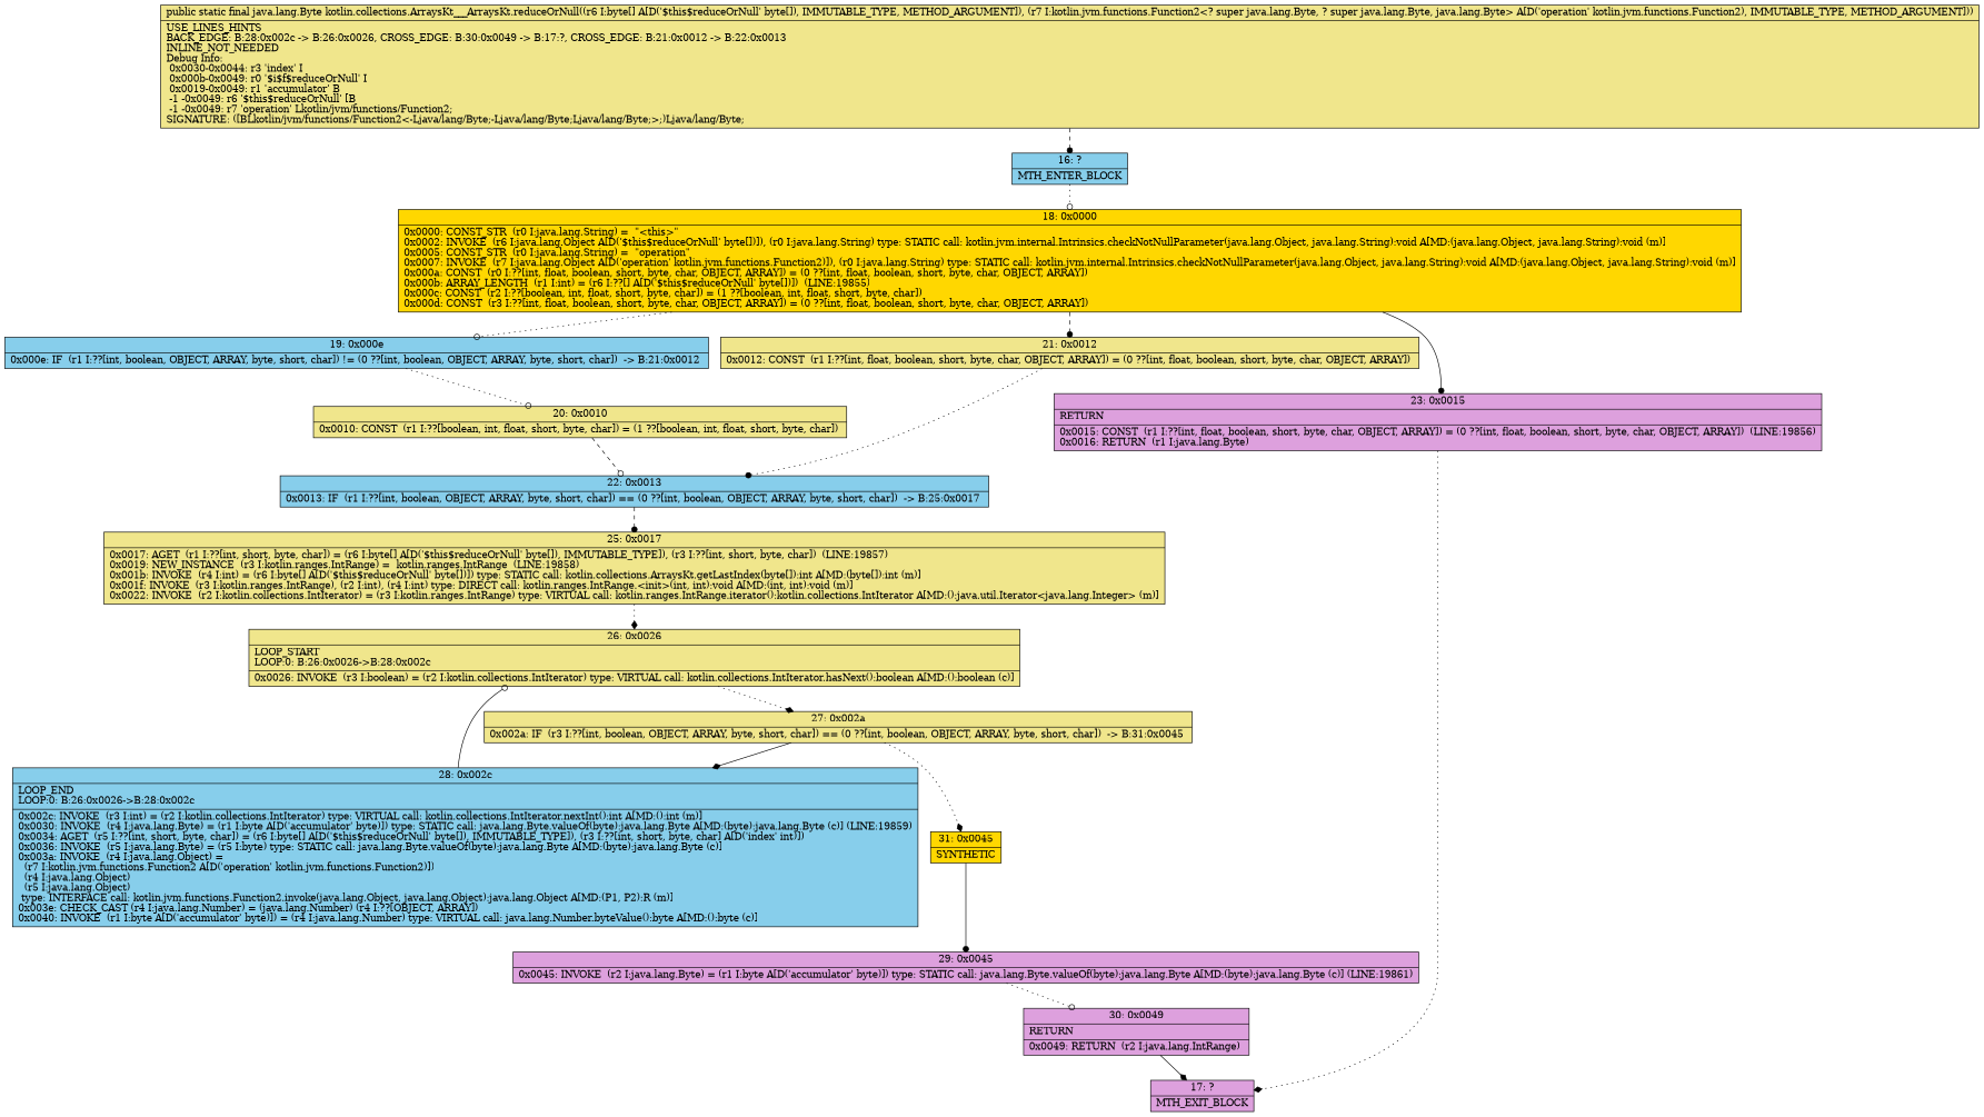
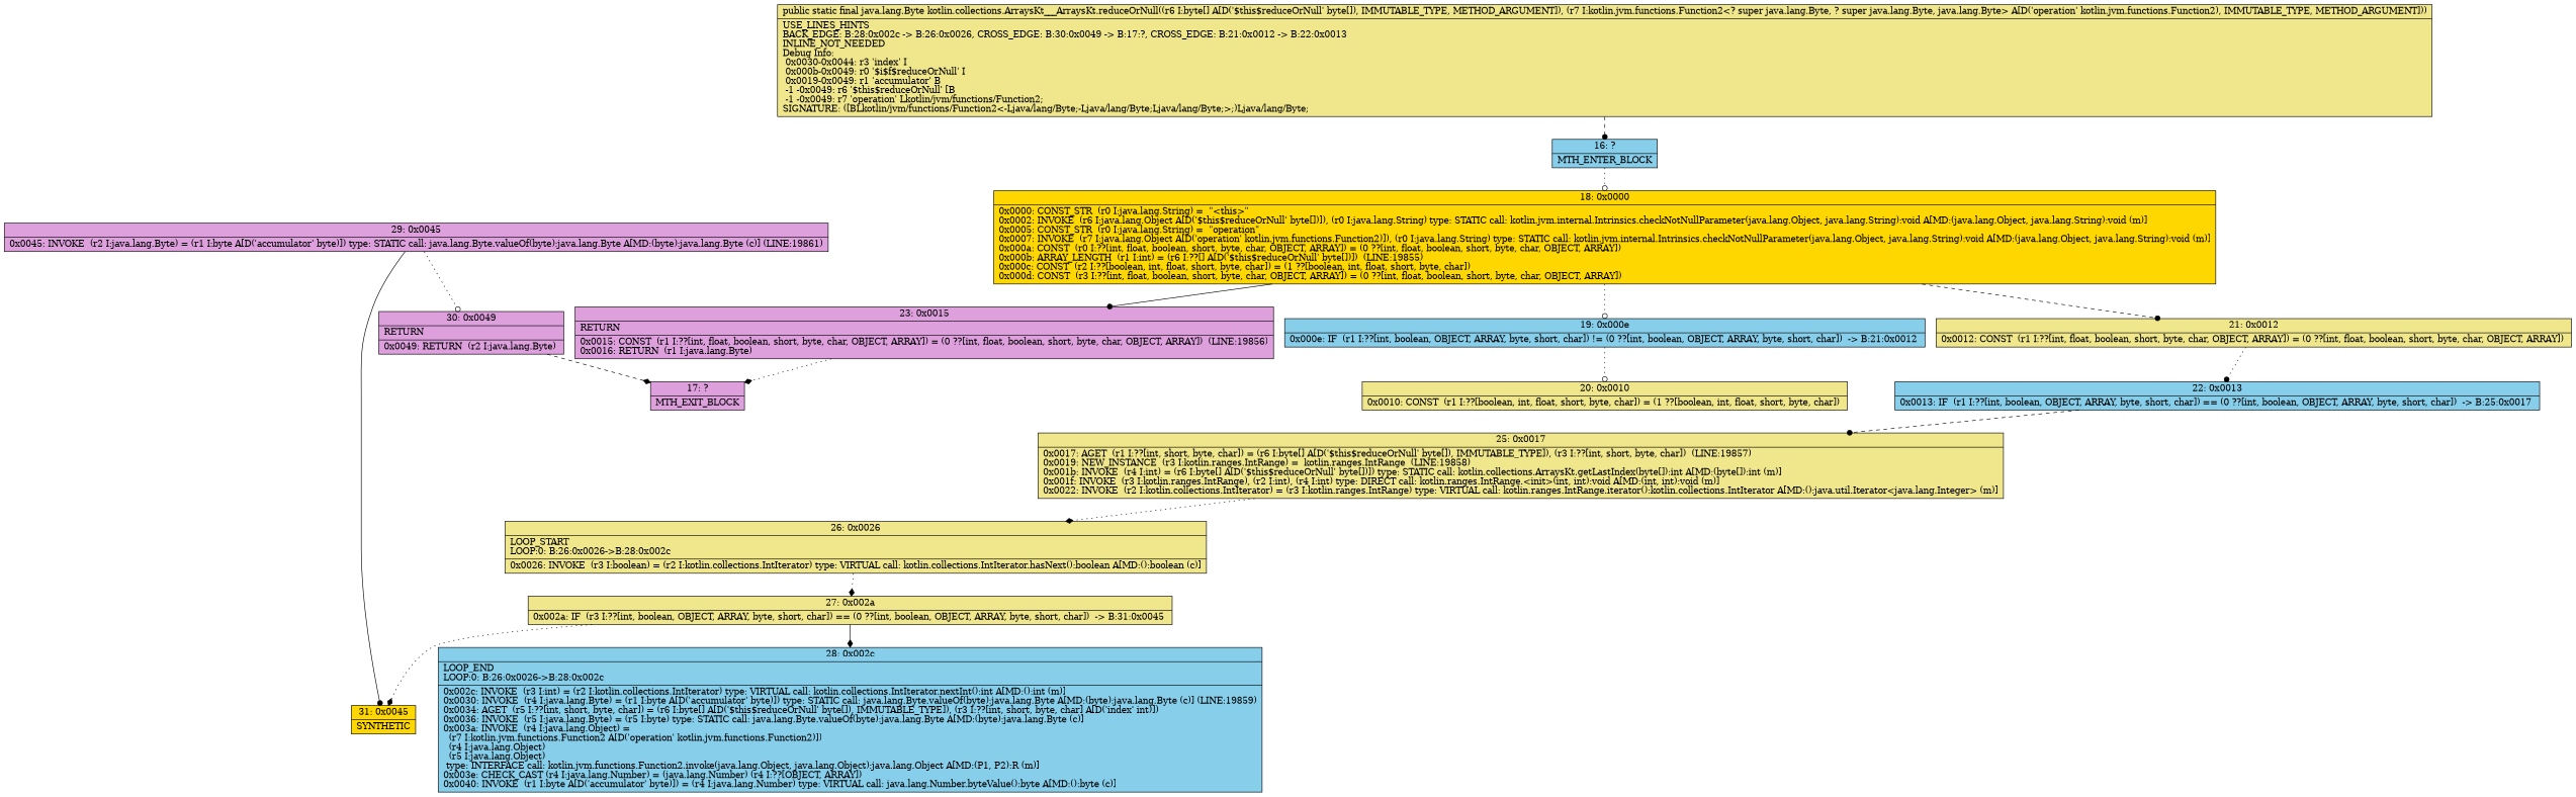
  digraph {
    node [fillcolor=khaki shape=record style=filled]
    edge [arrowhead=odot style=dotted]
    n1 [fillcolor=skyblue label="{16\:\ ?|MTH_ENTER_BLOCK\l}"]
    n2 [fillcolor=gold label="{18\:\ 0x0000|0x0000: CONST_STR  (r0 I:java.lang.String) =  \"\<this\>\" \l0x0002: INVOKE  (r6 I:java.lang.Object A[D('$this$reduceOrNull' byte[])]), (r0 I:java.lang.String) type: STATIC call: kotlin.jvm.internal.Intrinsics.checkNotNullParameter(java.lang.Object, java.lang.String):void A[MD:(java.lang.Object, java.lang.String):void (m)]\l0x0005: CONST_STR  (r0 I:java.lang.String) =  \"operation\" \l0x0007: INVOKE  (r7 I:java.lang.Object A[D('operation' kotlin.jvm.functions.Function2)]), (r0 I:java.lang.String) type: STATIC call: kotlin.jvm.internal.Intrinsics.checkNotNullParameter(java.lang.Object, java.lang.String):void A[MD:(java.lang.Object, java.lang.String):void (m)]\l0x000a: CONST  (r0 I:??[int, float, boolean, short, byte, char, OBJECT, ARRAY]) = (0 ??[int, float, boolean, short, byte, char, OBJECT, ARRAY]) \l0x000b: ARRAY_LENGTH  (r1 I:int) = (r6 I:??[] A[D('$this$reduceOrNull' byte[])])  (LINE:19855)\l0x000c: CONST  (r2 I:??[boolean, int, float, short, byte, char]) = (1 ??[boolean, int, float, short, byte, char]) \l0x000d: CONST  (r3 I:??[int, float, boolean, short, byte, char, OBJECT, ARRAY]) = (0 ??[int, float, boolean, short, byte, char, OBJECT, ARRAY]) \l}"]
    n3 [fillcolor=skyblue label="{19\:\ 0x000e|0x000e: IF  (r1 I:??[int, boolean, OBJECT, ARRAY, byte, short, char]) != (0 ??[int, boolean, OBJECT, ARRAY, byte, short, char])  \-\> B:21:0x0012 \l}"]
    n4 [label="{21\:\ 0x0012|0x0012: CONST  (r1 I:??[int, float, boolean, short, byte, char, OBJECT, ARRAY]) = (0 ??[int, float, boolean, short, byte, char, OBJECT, ARRAY]) \l}"]
    n5 [fillcolor=plum label="{23\:\ 0x0015|RETURN\l|0x0015: CONST  (r1 I:??[int, float, boolean, short, byte, char, OBJECT, ARRAY]) = (0 ??[int, float, boolean, short, byte, char, OBJECT, ARRAY])  (LINE:19856)\l0x0016: RETURN  (r1 I:java.lang.Byte) \l}"]
    n6 [label="{20\:\ 0x0010|0x0010: CONST  (r1 I:??[boolean, int, float, short, byte, char]) = (1 ??[boolean, int, float, short, byte, char]) \l}"]
    n7 [fillcolor=skyblue label="{22\:\ 0x0013|0x0013: IF  (r1 I:??[int, boolean, OBJECT, ARRAY, byte, short, char]) == (0 ??[int, boolean, OBJECT, ARRAY, byte, short, char])  \-\> B:25:0x0017 \l}"]
    n8 [label="{25\:\ 0x0017|0x0017: AGET  (r1 I:??[int, short, byte, char]) = (r6 I:byte[] A[D('$this$reduceOrNull' byte[]), IMMUTABLE_TYPE]), (r3 I:??[int, short, byte, char])  (LINE:19857)\l0x0019: NEW_INSTANCE  (r3 I:kotlin.ranges.IntRange) =  kotlin.ranges.IntRange  (LINE:19858)\l0x001b: INVOKE  (r4 I:int) = (r6 I:byte[] A[D('$this$reduceOrNull' byte[])]) type: STATIC call: kotlin.collections.ArraysKt.getLastIndex(byte[]):int A[MD:(byte[]):int (m)]\l0x001f: INVOKE  (r3 I:kotlin.ranges.IntRange), (r2 I:int), (r4 I:int) type: DIRECT call: kotlin.ranges.IntRange.\<init\>(int, int):void A[MD:(int, int):void (m)]\l0x0022: INVOKE  (r2 I:kotlin.collections.IntIterator) = (r3 I:kotlin.ranges.IntRange) type: VIRTUAL call: kotlin.ranges.IntRange.iterator():kotlin.collections.IntIterator A[MD:():java.util.Iterator\<java.lang.Integer\> (m)]\l}"]
    n9 [fillcolor=plum label="{17\:\ ?|MTH_EXIT_BLOCK\l}"]
    n10 [label="{26\:\ 0x0026|LOOP_START\lLOOP:0: B:26:0x0026\-\>B:28:0x002c\l|0x0026: INVOKE  (r3 I:boolean) = (r2 I:kotlin.collections.IntIterator) type: VIRTUAL call: kotlin.collections.IntIterator.hasNext():boolean A[MD:():boolean (c)]\l}"]
    n11 [label="{27\:\ 0x002a|0x002a: IF  (r3 I:??[int, boolean, OBJECT, ARRAY, byte, short, char]) == (0 ??[int, boolean, OBJECT, ARRAY, byte, short, char])  \-\> B:31:0x0045 \l}"]
    n12 [fillcolor=skyblue label="{28\:\ 0x002c|LOOP_END\lLOOP:0: B:26:0x0026\-\>B:28:0x002c\l|0x002c: INVOKE  (r3 I:int) = (r2 I:kotlin.collections.IntIterator) type: VIRTUAL call: kotlin.collections.IntIterator.nextInt():int A[MD:():int (m)]\l0x0030: INVOKE  (r4 I:java.lang.Byte) = (r1 I:byte A[D('accumulator' byte)]) type: STATIC call: java.lang.Byte.valueOf(byte):java.lang.Byte A[MD:(byte):java.lang.Byte (c)] (LINE:19859)\l0x0034: AGET  (r5 I:??[int, short, byte, char]) = (r6 I:byte[] A[D('$this$reduceOrNull' byte[]), IMMUTABLE_TYPE]), (r3 I:??[int, short, byte, char] A[D('index' int)]) \l0x0036: INVOKE  (r5 I:java.lang.Byte) = (r5 I:byte) type: STATIC call: java.lang.Byte.valueOf(byte):java.lang.Byte A[MD:(byte):java.lang.Byte (c)]\l0x003a: INVOKE  (r4 I:java.lang.Object) = \l  (r7 I:kotlin.jvm.functions.Function2 A[D('operation' kotlin.jvm.functions.Function2)])\l  (r4 I:java.lang.Object)\l  (r5 I:java.lang.Object)\l type: INTERFACE call: kotlin.jvm.functions.Function2.invoke(java.lang.Object, java.lang.Object):java.lang.Object A[MD:(P1, P2):R (m)]\l0x003e: CHECK_CAST (r4 I:java.lang.Number) = (java.lang.Number) (r4 I:??[OBJECT, ARRAY]) \l0x0040: INVOKE  (r1 I:byte A[D('accumulator' byte)]) = (r4 I:java.lang.Number) type: VIRTUAL call: java.lang.Number.byteValue():byte A[MD:():byte (c)]\l}"]
    n13 [fillcolor=gold label="{31\:\ 0x0045|SYNTHETIC\l}"]
    n14 [fillcolor=plum label="{29\:\ 0x0045|0x0045: INVOKE  (r2 I:java.lang.Byte) = (r1 I:byte A[D('accumulator' byte)]) type: STATIC call: java.lang.Byte.valueOf(byte):java.lang.Byte A[MD:(byte):java.lang.Byte (c)] (LINE:19861)\l}"]
-   n15 [fillcolor=plum label="{30\:\ 0x0049|RETURN\l|0x0049: RETURN  (r2 I:java.lang.IntRange) \l}"]
+   n15 [fillcolor=plum label="{30\:\ 0x0049|RETURN\l|0x0049: RETURN  (r2 I:java.lang.Byte) \l}"]
    n16 [label="{public static final java.lang.Byte kotlin.collections.ArraysKt___ArraysKt.reduceOrNull((r6 I:byte[] A[D('$this$reduceOrNull' byte[]), IMMUTABLE_TYPE, METHOD_ARGUMENT]), (r7 I:kotlin.jvm.functions.Function2\<? super java.lang.Byte, ? super java.lang.Byte, java.lang.Byte\> A[D('operation' kotlin.jvm.functions.Function2), IMMUTABLE_TYPE, METHOD_ARGUMENT]))  | USE_LINES_HINTS\lBACK_EDGE: B:28:0x002c \-\> B:26:0x0026, CROSS_EDGE: B:30:0x0049 \-\> B:17:?, CROSS_EDGE: B:21:0x0012 \-\> B:22:0x0013\lINLINE_NOT_NEEDED\lDebug Info:\l  0x0030\-0x0044: r3 'index' I\l  0x000b\-0x0049: r0 '$i$f$reduceOrNull' I\l  0x0019\-0x0049: r1 'accumulator' B\l  \-1 \-0x0049: r6 '$this$reduceOrNull' [B\l  \-1 \-0x0049: r7 'operation' Lkotlin\/jvm\/functions\/Function2;\lSIGNATURE: ([BLkotlin\/jvm\/functions\/Function2\<\-Ljava\/lang\/Byte;\-Ljava\/lang\/Byte;Ljava\/lang\/Byte;\>;)Ljava\/lang\/Byte;\l}"]
    n1 -> n2
    n2 -> n3
    n2 -> n4 [arrowhead=dot style=dashed]
    n2 -> n5 [arrowhead=dot style=solid]
    n3 -> n6
    n4 -> n7 [arrowhead=dot]
    n5 -> n9 [arrowhead=diamond]
-   n6 -> n7 [style=dashed]
    n7 -> n8 [arrowhead=dot style=dashed]
    n8 -> n10 [arrowhead=diamond]
    n10 -> n11 [arrowhead=diamond]
    n11 -> n12 [arrowhead=diamond style=solid]
    n11 -> n13 [arrowhead=diamond]
-   n12 -> n10 [style=solid]
-   n13 -> n14 [arrowhead=dot style=solid]
+   n14 -> n13 [arrowhead=dot style=solid]
    n14 -> n15
-   n15 -> n9 [arrowhead=diamond style=solid]
+   n15 -> n9 [arrowhead=diamond style=dashed]
    n16 -> n1 [arrowhead=dot style=dashed]
  }
